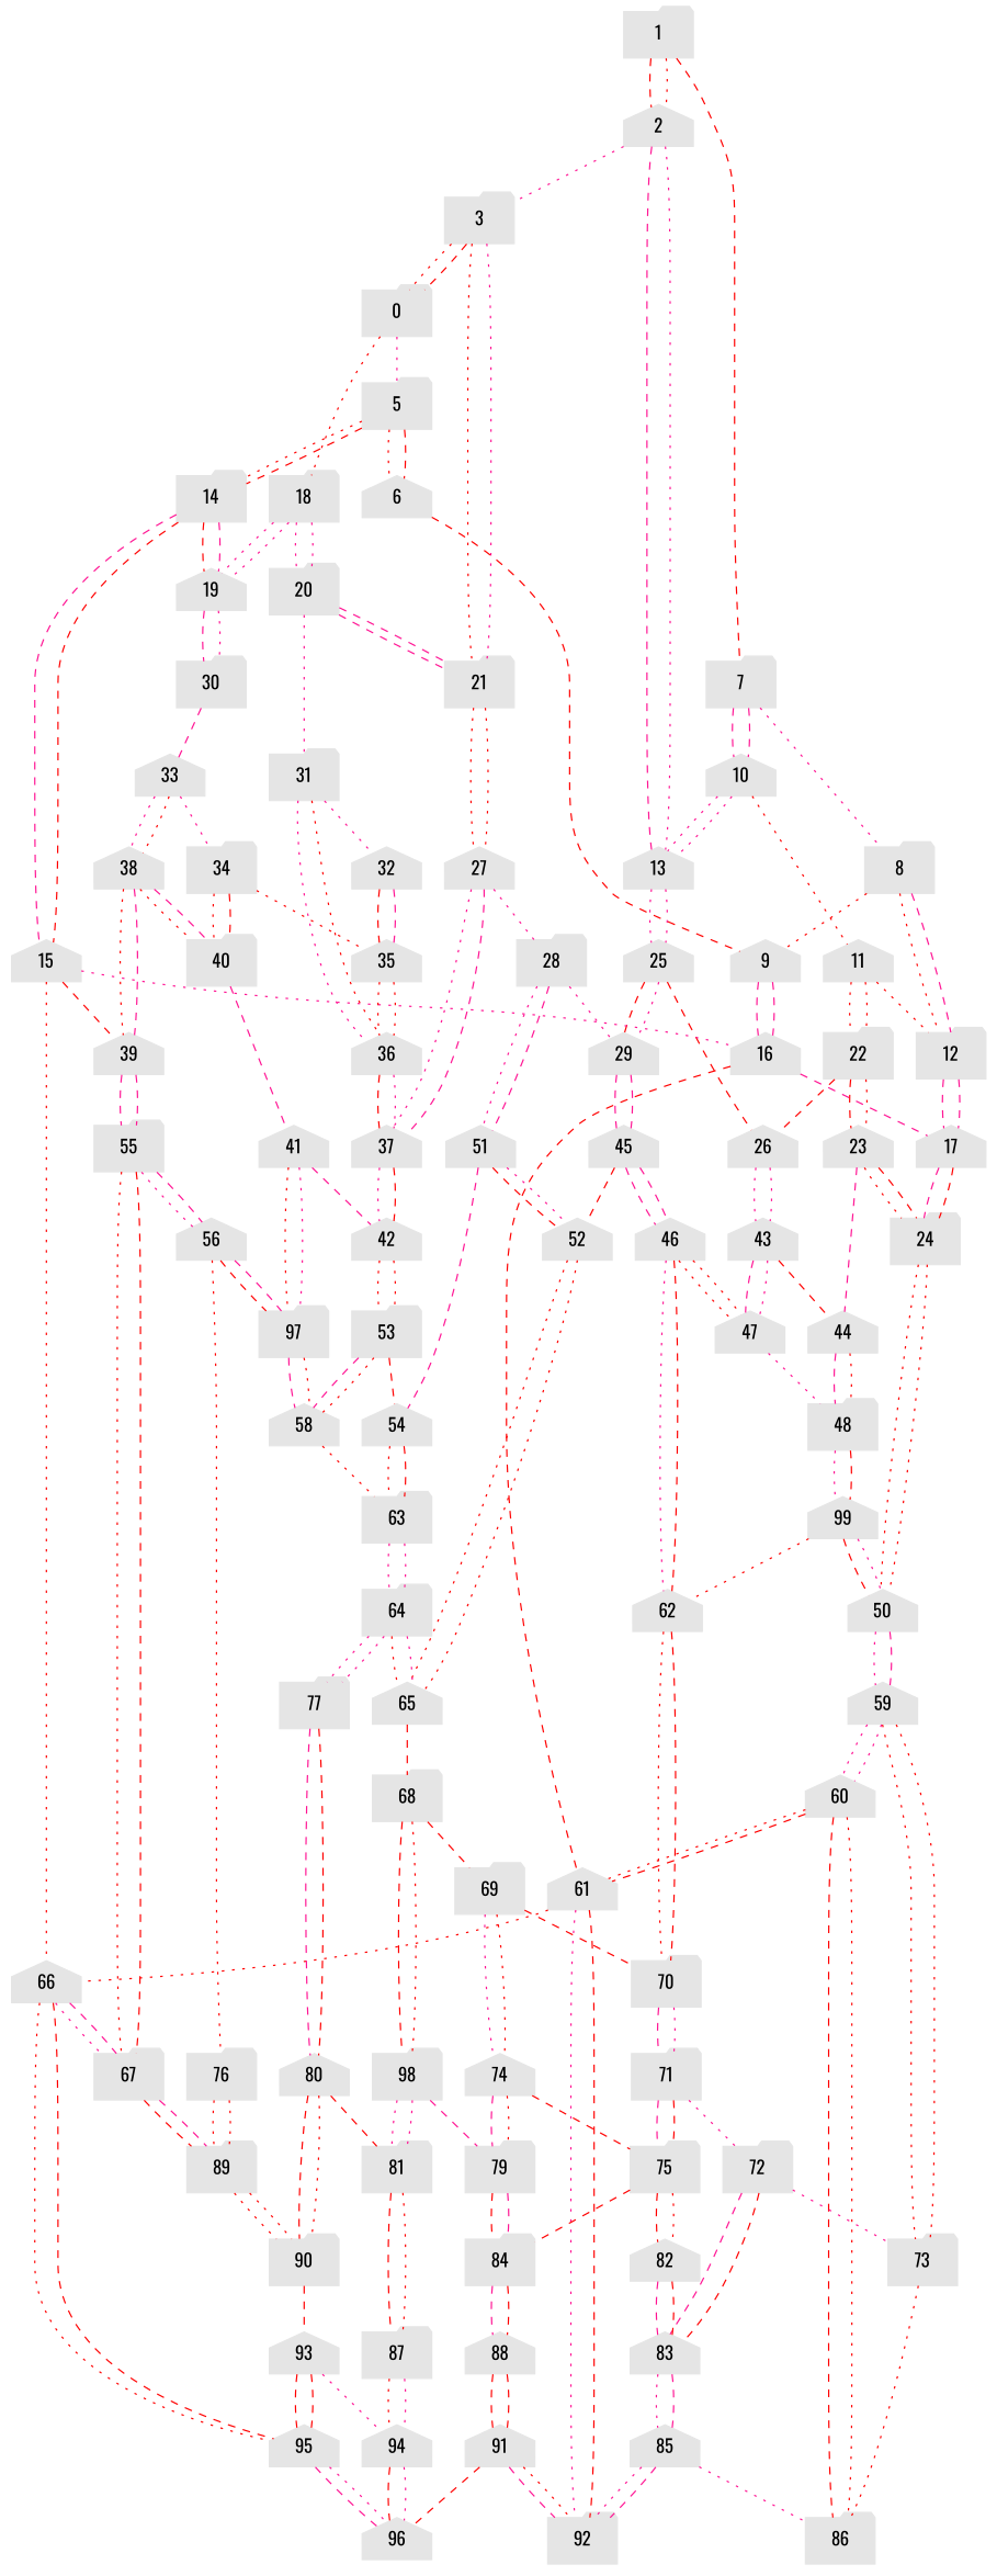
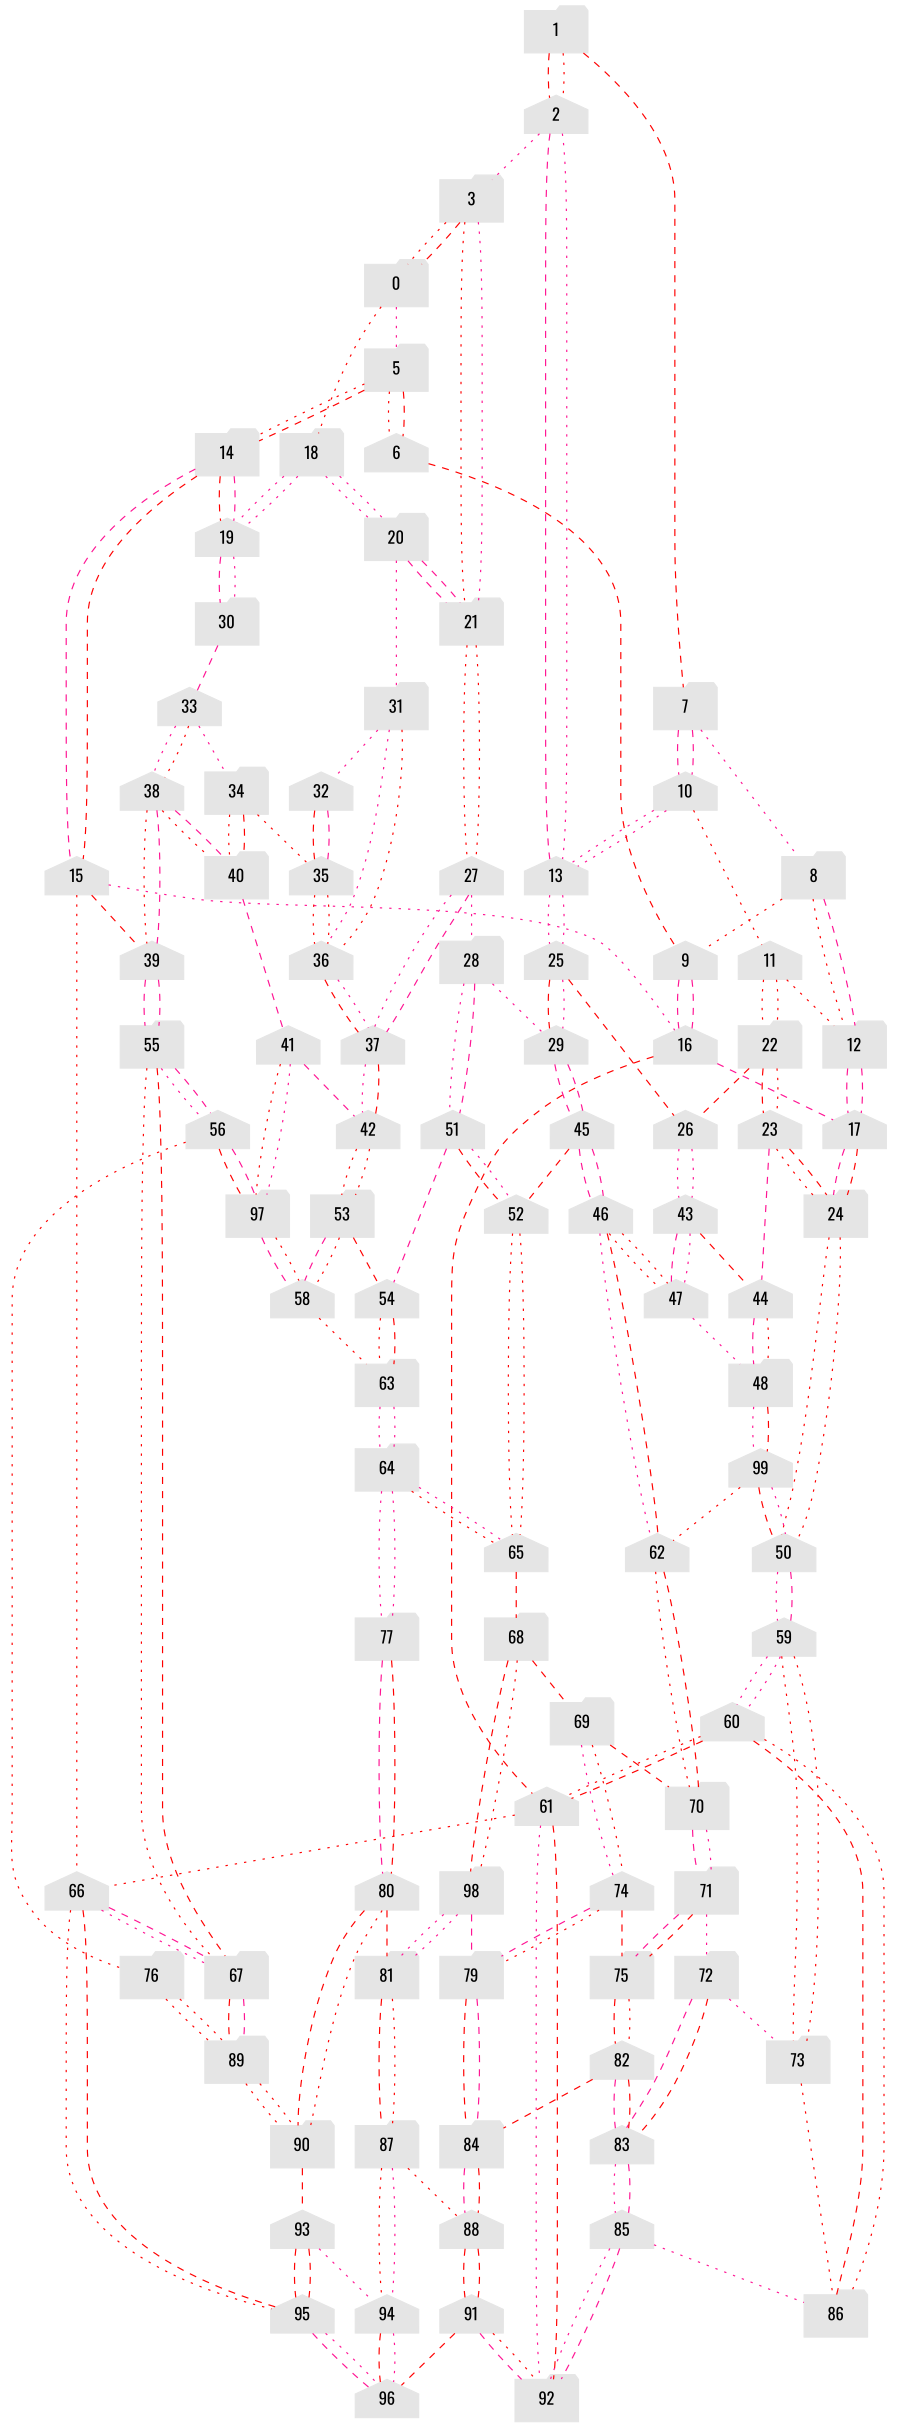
  graph {
    fontname=Oswald
    node [color=gray90 fontname=Oswald shape=house style=filled]
    edge [color=red fontname=Oswald style=dotted]
    1 [shape=folder]
    2
    7 [shape=folder]
    3 [shape=folder]
    13
    8 [shape=folder]
    10
    n8 [label=0 shape=folder]
    21 [shape=folder]
    25
    5 [shape=folder]
    18 [shape=folder]
    27
    6
    14 [shape=folder]
    19
    20 [shape=folder]
    9
    15
    16
    12 [shape=folder]
    11
    17
    61
    22 [shape=folder]
    23
    26
    24 [shape=folder]
    29
    39
    66
    30 [shape=folder]
    55 [shape=folder]
    67 [shape=folder]
    95
    92 [shape=folder]
    50
    31 [shape=folder]
    33
    32
    36
    28 [shape=folder]
    37
    44
    43
    48 [shape=folder]
    59
    45
    47
    51
    42
    52
    54
    46
    34 [shape=folder]
    38
    35
    40 [shape=folder]
    41
    53 [shape=folder]
    56
    n62 [label=97 shape=folder]
    58
    n64 [label=99]
    62
    65
    70 [shape=folder]
    60
    73 [shape=folder]
    63 [shape=folder]
    68 [shape=folder]
    64 [shape=folder]
    76 [shape=folder]
    89 [shape=folder]
    86 [shape=folder]
    71 [shape=folder]
    77 [shape=folder]
    80
    69 [shape=folder]
    n80 [label=98 shape=folder]
    96
    90 [shape=folder]
    74
    79 [shape=folder]
    81 [shape=folder]
    75 [shape=folder]
    72 [shape=folder]
    83
    82
    85
    84 [shape=folder]
    87 [shape=folder]
    88
    93
    94
    91
    1 -- 2 [style=dashed]
    1 -- 2
    1 -- 7 [style=dashed]
    2 -- 3 [color=deeppink]
    2 -- 13 [color=deeppink style=dashed]
    2 -- 13 [color=deeppink]
    7 -- 8 [color=deeppink]
    7 -- 10 [color=deeppink style=dashed]
    7 -- 10 [color=deeppink style=dashed]
    3 -- n8
    3 -- n8 [style=dashed]
    3 -- 21
    3 -- 21 [color=deeppink]
    13 -- 25 [color=deeppink]
    13 -- 25 [color=deeppink]
    8 -- 9
    8 -- 12
    8 -- 12 [color=deeppink style=dashed]
    10 -- 13 [color=deeppink]
    10 -- 13 [color=deeppink]
    10 -- 11
    n8 -- 5 [color=deeppink]
    n8 -- 18
    21 -- 27
    21 -- 27
    25 -- 26 [style=dashed]
    25 -- 29 [style=dashed]
    25 -- 29 [color=deeppink]
    5 -- 6
    5 -- 6 [style=dashed]
    5 -- 14
    5 -- 14 [style=dashed]
    18 -- 19 [color=deeppink]
    18 -- 19 [color=deeppink]
    18 -- 20 [color=deeppink]
    18 -- 20 [color=deeppink]
    27 -- 28 [color=deeppink]
    27 -- 37 [color=deeppink]
    27 -- 37 [color=deeppink style=dashed]
    6 -- 9 [style=dashed]
    14 -- 19 [style=dashed]
    14 -- 19 [color=deeppink style=dashed]
    14 -- 15 [color=deeppink style=dashed]
    14 -- 15 [style=dashed]
    19 -- 30 [color=deeppink style=dashed]
    19 -- 30 [color=deeppink]
    20 -- 21 [color=deeppink style=dashed]
    20 -- 21 [color=deeppink style=dashed]
    20 -- 31 [color=deeppink]
    9 -- 16 [color=deeppink style=dashed]
    9 -- 16 [color=deeppink style=dashed]
    15 -- 16 [color=deeppink]
    15 -- 39 [style=dashed]
    15 -- 66
    16 -- 17 [color=deeppink style=dashed]
    16 -- 61 [style=dashed]
    12 -- 17 [color=deeppink style=dashed]
    12 -- 17 [color=deeppink style=dashed]
    11 -- 12
    11 -- 22
    11 -- 22
    17 -- 24 [color=deeppink style=dashed]
    17 -- 24 [style=dashed]
    61 -- 66
    61 -- 92 [color=deeppink]
    61 -- 92 [style=dashed]
    22 -- 23 [style=dashed]
    22 -- 23
    22 -- 26 [style=dashed]
    23 -- 24
    23 -- 24 [style=dashed]
    23 -- 44 [color=deeppink style=dashed]
    26 -- 43 [color=deeppink]
    26 -- 43 [color=deeppink]
    24 -- 50
    24 -- 50
    29 -- 45 [color=deeppink style=dashed]
    29 -- 45 [color=deeppink style=dashed]
    39 -- 55 [color=deeppink style=dashed]
    39 -- 55 [color=deeppink style=dashed]
    66 -- 67 [color=deeppink]
    66 -- 67 [color=deeppink style=dashed]
    66 -- 95
    66 -- 95 [style=dashed]
    30 -- 33 [color=deeppink style=dashed]
    55 -- 67
    55 -- 67 [style=dashed]
    55 -- 56 [color=deeppink]
    55 -- 56 [color=deeppink style=dashed]
    67 -- 89 [style=dashed]
    67 -- 89 [color=deeppink style=dashed]
    95 -- 96 [color=deeppink style=dashed]
    95 -- 96 [color=deeppink]
    50 -- 59 [color=deeppink]
    50 -- 59 [color=deeppink style=dashed]
    31 -- 32 [color=deeppink]
    31 -- 36 [color=deeppink]
    31 -- 36
    33 -- 34 [color=deeppink]
    33 -- 38 [color=deeppink]
    33 -- 38
    32 -- 35 [style=dashed]
    32 -- 35 [color=deeppink style=dashed]
    36 -- 37 [style=dashed]
    36 -- 37 [color=deeppink]
    28 -- 29 [color=deeppink]
    28 -- 51 [color=deeppink]
    28 -- 51 [color=deeppink style=dashed]
    37 -- 42 [color=deeppink]
    37 -- 42 [style=dashed]
    44 -- 48 [color=deeppink style=dashed]
    44 -- 48
    43 -- 44 [style=dashed]
    43 -- 47 [color=deeppink style=dashed]
    43 -- 47 [color=deeppink]
    48 -- n64 [color=deeppink]
    48 -- n64 [style=dashed]
    59 -- 60 [color=deeppink]
    59 -- 60 [color=deeppink]
    59 -- 73
    59 -- 73
    45 -- 52 [style=dashed]
    45 -- 46 [color=deeppink style=dashed]
    45 -- 46 [color=deeppink style=dashed]
    47 -- 48 [color=deeppink]
    51 -- 52 [style=dashed]
    51 -- 52 [color=deeppink]
    51 -- 54 [color=deeppink style=dashed]
    42 -- 53
    42 -- 53
    52 -- 65
    52 -- 65
    54 -- 63
    54 -- 63 [style=dashed]
    46 -- 47
    46 -- 47
    46 -- 62 [color=deeppink]
    46 -- 62 [style=dashed]
    34 -- 35
    34 -- 40
    34 -- 40 [style=dashed]
    38 -- 39
    38 -- 39 [color=deeppink style=dashed]
    38 -- 40
    38 -- 40 [color=deeppink style=dashed]
    35 -- 36
    35 -- 36
    40 -- 41 [color=deeppink style=dashed]
    41 -- 42 [color=deeppink style=dashed]
    41 -- n62
    41 -- n62 [color=deeppink]
    53 -- 54 [style=dashed]
    53 -- 58 [color=deeppink style=dashed]
    53 -- 58
    56 -- n62 [style=dashed]
    56 -- n62 [color=deeppink style=dashed]
    56 -- 76
    n62 -- 58 [color=deeppink style=dashed]
    n62 -- 58
    58 -- 63
    n64 -- 50 [style=dashed]
    n64 -- 50 [color=deeppink]
    n64 -- 62
    62 -- 70
    62 -- 70 [style=dashed]
    65 -- 68 [style=dashed]
    70 -- 71 [color=deeppink style=dashed]
    70 -- 71 [color=deeppink]
    60 -- 61
    60 -- 61 [style=dashed]
    60 -- 86 [style=dashed]
    60 -- 86
    73 -- 86
    63 -- 64 [color=deeppink]
    63 -- 64 [color=deeppink]
    68 -- 69 [style=dashed]
    68 -- n80 [style=dashed]
    68 -- n80
    64 -- 65
    64 -- 65 [color=deeppink]
    64 -- 77 [color=deeppink]
    64 -- 77 [color=deeppink]
    76 -- 89
    76 -- 89
    89 -- 90
    89 -- 90
    71 -- 75 [color=deeppink style=dashed]
    71 -- 75 [style=dashed]
    71 -- 72 [color=deeppink]
    77 -- 80 [color=deeppink style=dashed]
    77 -- 80 [style=dashed]
    80 -- 90 [style=dashed]
    80 -- 90
    80 -- 81 [style=dashed]
    69 -- 70 [style=dashed]
    69 -- 74 [color=deeppink]
    69 -- 74
    n80 -- 79 [color=deeppink style=dashed]
    n80 -- 81 [color=deeppink]
    n80 -- 81 [color=deeppink]
    90 -- 93 [style=dashed]
    74 -- 79 [color=deeppink style=dashed]
    74 -- 79
    74 -- 75 [style=dashed]
    79 -- 84 [style=dashed]
    79 -- 84 [color=deeppink style=dashed]
    81 -- 87 [style=dashed]
    81 -- 87
    75 -- 82 [style=dashed]
    75 -- 82
    72 -- 73 [color=deeppink]
    72 -- 83 [color=deeppink style=dashed]
    72 -- 83 [style=dashed]
    83 -- 85 [color=deeppink]
    83 -- 85 [color=deeppink style=dashed]
    82 -- 83 [color=deeppink style=dashed]
    82 -- 83 [style=dashed]
-   75 -- 84 [style=dashed]
+   82 -- 84 [style=dashed]
    85 -- 92 [color=deeppink]
    85 -- 92 [color=deeppink style=dashed]
    85 -- 86 [color=deeppink]
    84 -- 88 [color=deeppink style=dashed]
    84 -- 88 [style=dashed]
+   87 -- 88
    87 -- 94
    87 -- 94 [color=deeppink]
    88 -- 91 [style=dashed]
    88 -- 91 [style=dashed]
    93 -- 95 [style=dashed]
    93 -- 95 [style=dashed]
    93 -- 94 [color=deeppink]
    94 -- 96 [style=dashed]
    94 -- 96 [color=deeppink]
    91 -- 92 [color=deeppink style=dashed]
    91 -- 92
    91 -- 96 [style=dashed]
  }
